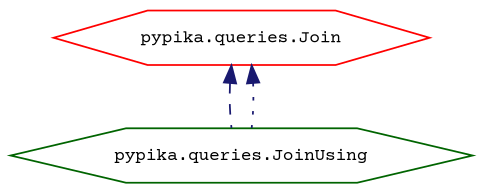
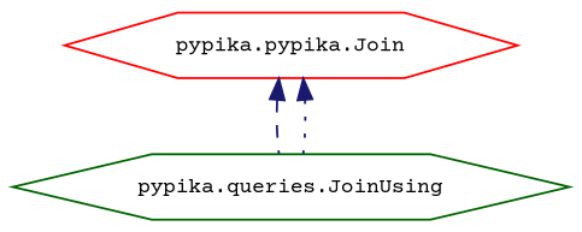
  digraph {
    fontname="Courier Prime"
    node [fillcolor=white fontname="Courier Prime" fontsize=10 shape=hexagon style=filled]
    edge [color=midnightblue dir=back fontname="Courier Prime" fontsize=10 labelfontname=Helvetica labelfontsize=10]
    n1 [color=darkgreen fontcolor=black height=0.2 label="pypika.queries.JoinUsing" width=0.4]
-   n2 [color=red height=0.2 label="pypika.queries.Join" width=0.4]
+   n2 [color=red height=0.2 label="pypika.pypika.Join" width=0.4]
    n2 -> n1 [style=dashed]
    n2 -> n1 [style=dotted]
  }
